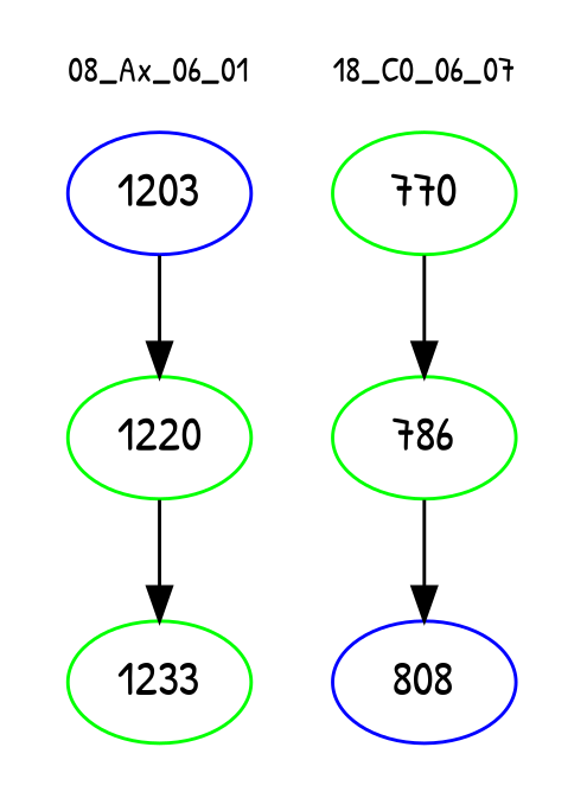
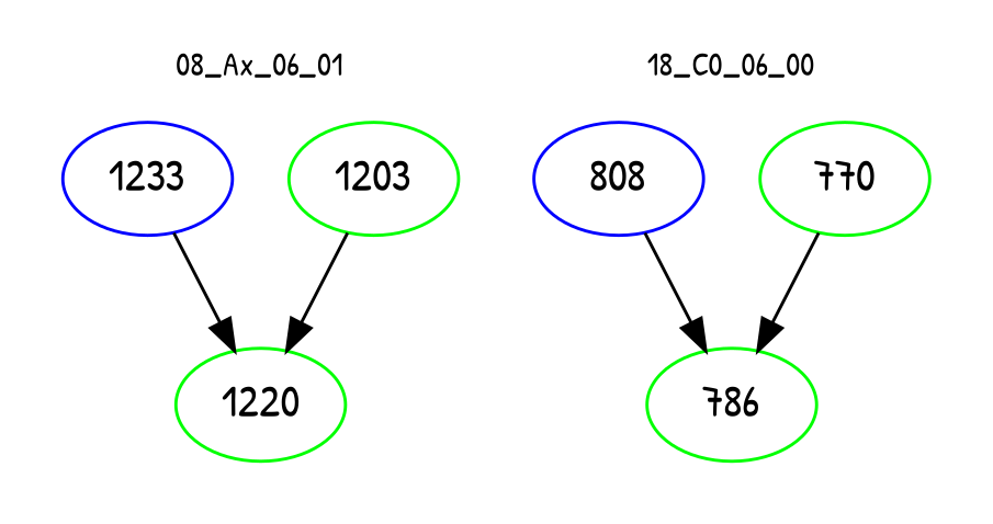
  digraph {
    fontname="Patrick Hand"
    node [color=green fontname="Patrick Hand"]
    edge [color=black fontname="Patrick Hand"]
    n1 [label=1220]
-   n2 [color=blue label=1203]
-   n3 [label=1233]
+   n2 [label=1203]
+   n3 [color=blue label=1233]
    n4 [label=786]
    n5 [label=770]
    n6 [color=blue label=808]
    subgraph cluster_1 {
      color=white
      fontsize=10
      label="08_Ax_06_01"
      n1
      n2
      n3
    }
    subgraph cluster_2 {
      color=white
      fontsize=10
-     label="18_C0_06_07"
+     label="18_C0_06_00"
      n4
      n5
      n6
    }
-   n1 -> n3
+   n3 -> n1
    n2 -> n1
-   n4 -> n6
+   n6 -> n4
    n5 -> n4
  }
